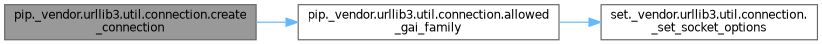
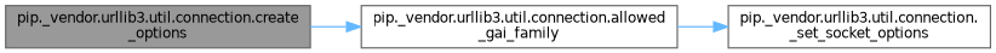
  digraph {
    rankdir=LR
    node [color=grey40 fillcolor=white fontname=Helvetica fontsize=10 shape=box style=filled]
    edge [color=steelblue1 fontname=Helvetica fontsize=10 labelfontname=Helvetica labelfontsize=10 style=solid]
-   n1 [color=gray40 fillcolor=grey60 fontcolor=black height=0.2 label="pip._vendor.urllib3.util.connection.create\l_connection" width=0.4]
+   n1 [color=gray40 fillcolor=grey60 fontcolor=black height=0.2 label="pip._vendor.urllib3.util.connection.create\l_options" width=0.4]
    n2 [height=0.2 label="pip._vendor.urllib3.util.connection.allowed\l_gai_family" width=0.4]
-   n3 [height=0.2 label="set._vendor.urllib3.util.connection.\l_set_socket_options" width=0.4]
+   n3 [height=0.2 label="pip._vendor.urllib3.util.connection.\l_set_socket_options" width=0.4]
    n1 -> n2
    n2 -> n3
  }
